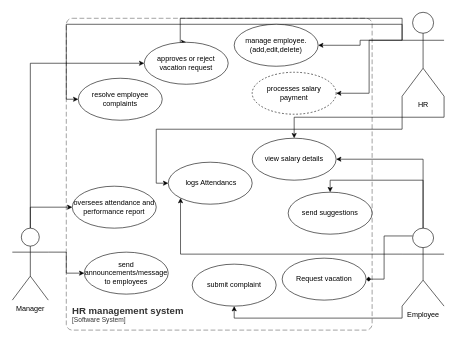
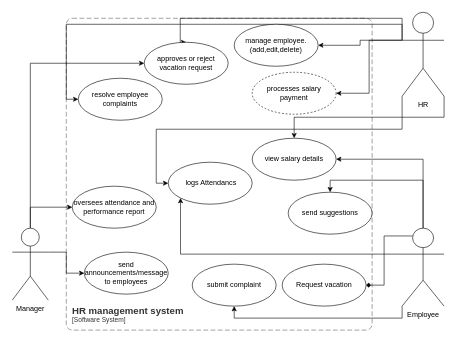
  <mxCell id="0" />
  <mxCell id="1" parent="0" />
  <mxCell id="2" value="&lt;font style=&quot;font-size: 16px&quot;&gt;&lt;b&gt;&lt;div style=&quot;text-align: left&quot;&gt;HR management system&lt;/div&gt;&lt;/b&gt;&lt;/font&gt;&lt;div style=&quot;text-align: left&quot;&gt;[Software System]&lt;/div&gt;" style="rounded=1;fontSize=11;whiteSpace=wrap;html=1;dashed=1;arcSize=20;fillColor=none;strokeColor=#666666;fontColor=#333333;labelBackgroundColor=none;align=left;verticalAlign=bottom;labelBorderColor=none;spacingTop=0;spacing=10;dashPattern=8 4;metaEdit=1;rotatable=0;perimeter=rectanglePerimeter;noLabel=0;labelPadding=0;allowArrows=0;connectable=0;expand=0;recursiveResize=0;editable=1;pointerEvents=0;absoluteArcSize=1;points=[[0.25,0,0],[0.5,0,0],[0.75,0,0],[1,0.25,0],[1,0.5,0],[1,0.75,0],[0.75,1,0],[0.5,1,0],[0.25,1,0],[0,0.75,0],[0,0.5,0],[0,0.25,0]];" parent="1" vertex="1"><mxGeometry x="110" width="510" height="520" as="geometry" y="30" /></mxCell>
  <mxCell id="3" value="&amp;nbsp;logs Attendancs" style="ellipse;whiteSpace=wrap;html=1;" parent="1" vertex="1"><mxGeometry x="280" y="270" width="140" height="70" as="geometry" /></mxCell>
  <mxCell id="4" style="edgeStyle=orthogonalEdgeStyle;rounded=0;orthogonalLoop=1;jettySize=auto;html=1;exitX=0.5;exitY=0;exitDx=0;exitDy=0;exitPerimeter=0;entryX=0;entryY=0.5;entryDx=0;entryDy=0;" edge="1" parent="1" source="7" target="29"><mxGeometry relative="1" as="geometry" /></mxCell>
  <mxCell id="5" style="edgeStyle=orthogonalEdgeStyle;rounded=0;orthogonalLoop=1;jettySize=auto;html=1;exitX=1;exitY=0.333;exitDx=0;exitDy=0;exitPerimeter=0;entryX=0;entryY=0.5;entryDx=0;entryDy=0;" edge="1" parent="1" source="7" target="28"><mxGeometry relative="1" as="geometry" /></mxCell>
  <mxCell id="6" style="edgeStyle=orthogonalEdgeStyle;rounded=0;orthogonalLoop=1;jettySize=auto;html=1;exitX=0.5;exitY=0;exitDx=0;exitDy=0;exitPerimeter=0;entryX=0;entryY=0.5;entryDx=0;entryDy=0;" edge="1" parent="1" source="7" target="26"><mxGeometry relative="1" as="geometry" /></mxCell>
  <mxCell id="7" value="Manager" style="shape=umlActor;html=1;verticalLabelPosition=bottom;verticalAlign=top;align=center;" parent="1" vertex="1"><mxGeometry x="20" y="380" width="60" height="120" as="geometry" /></mxCell>
  <mxCell id="8" style="edgeStyle=orthogonalEdgeStyle;rounded=0;orthogonalLoop=1;jettySize=auto;html=1;exitX=0;exitY=1;exitDx=0;exitDy=0;exitPerimeter=0;entryX=0.5;entryY=1;entryDx=0;entryDy=0;" edge="1" parent="1" source="12" target="22"><mxGeometry relative="1" as="geometry" /></mxCell>
  <mxCell id="9" style="edgeStyle=orthogonalEdgeStyle;rounded=0;orthogonalLoop=1;jettySize=auto;html=1;exitX=0.5;exitY=0;exitDx=0;exitDy=0;exitPerimeter=0;entryX=0.5;entryY=0;entryDx=0;entryDy=0;" edge="1" parent="1" source="12" target="23"><mxGeometry relative="1" as="geometry" /></mxCell>
  <mxCell id="10" style="edgeStyle=orthogonalEdgeStyle;rounded=0;orthogonalLoop=1;jettySize=auto;html=1;exitX=0.25;exitY=0.1;exitDx=0;exitDy=0;exitPerimeter=0;entryX=1;entryY=0.5;entryDx=0;entryDy=0;endArrow=diamond;" edge="1" parent="1" source="12" target="20"><mxGeometry relative="1" as="geometry" /></mxCell>
  <mxCell id="11" style="edgeStyle=orthogonalEdgeStyle;rounded=0;orthogonalLoop=1;jettySize=auto;html=1;exitX=0.5;exitY=0;exitDx=0;exitDy=0;exitPerimeter=0;entryX=1;entryY=0.5;entryDx=0;entryDy=0;" edge="1" parent="1" source="12" target="21"><mxGeometry relative="1" as="geometry" /></mxCell>
  <mxCell id="12" value="Employee" style="shape=umlActor;html=1;verticalLabelPosition=bottom;verticalAlign=top;align=center;" parent="1" vertex="1"><mxGeometry x="670" y="380" width="70" height="130" as="geometry" /></mxCell>
  <mxCell id="13" style="edgeStyle=orthogonalEdgeStyle;rounded=0;orthogonalLoop=1;jettySize=auto;html=1;exitX=1;exitY=1;exitDx=0;exitDy=0;exitPerimeter=0;entryX=0.5;entryY=0;entryDx=0;entryDy=0;" edge="1" parent="1" source="19" target="21"><mxGeometry relative="1" as="geometry" /></mxCell>
  <mxCell id="14" style="edgeStyle=orthogonalEdgeStyle;rounded=0;orthogonalLoop=1;jettySize=auto;html=1;exitX=0;exitY=1;exitDx=0;exitDy=0;exitPerimeter=0;entryX=0;entryY=0.5;entryDx=0;entryDy=0;" edge="1" parent="1" source="19" target="3"><mxGeometry relative="1" as="geometry" /></mxCell>
  <mxCell id="15" style="edgeStyle=orthogonalEdgeStyle;rounded=0;orthogonalLoop=1;jettySize=auto;html=1;exitX=0;exitY=0.333;exitDx=0;exitDy=0;exitPerimeter=0;entryX=1;entryY=0.5;entryDx=0;entryDy=0;" edge="1" parent="1" source="19" target="25"><mxGeometry relative="1" as="geometry" /></mxCell>
  <mxCell id="16" style="edgeStyle=orthogonalEdgeStyle;rounded=0;orthogonalLoop=1;jettySize=auto;html=1;exitX=0;exitY=0.333;exitDx=0;exitDy=0;exitPerimeter=0;entryX=0;entryY=0.5;entryDx=0;entryDy=0;" edge="1" parent="1" source="19" target="27"><mxGeometry relative="1" as="geometry"><Array as="points"><mxPoint x="670" y="40" /><mxPoint x="110" y="40" /><mxPoint x="110" y="165" /></Array></mxGeometry></mxCell>
  <mxCell id="17" style="edgeStyle=orthogonalEdgeStyle;rounded=0;orthogonalLoop=1;jettySize=auto;html=1;exitX=0;exitY=0.333;exitDx=0;exitDy=0;exitPerimeter=0;entryX=0.5;entryY=0;entryDx=0;entryDy=0;" edge="1" parent="1" source="19" target="26"><mxGeometry relative="1" as="geometry"><Array as="points"><mxPoint x="670" y="30" /><mxPoint x="300" y="30" /></Array></mxGeometry></mxCell>
  <mxCell id="18" style="edgeStyle=orthogonalEdgeStyle;rounded=0;orthogonalLoop=1;jettySize=auto;html=1;exitX=0;exitY=0.333;exitDx=0;exitDy=0;exitPerimeter=0;entryX=1;entryY=0.5;entryDx=0;entryDy=0;" edge="1" parent="1" source="19" target="24"><mxGeometry relative="1" as="geometry" /></mxCell>
  <mxCell id="19" value="HR" style="shape=umlActor;html=1;verticalLabelPosition=bottom;verticalAlign=top;align=center;" parent="1" vertex="1"><mxGeometry x="670" y="20" width="70" height="140" as="geometry" /></mxCell>
- <mxCell id="20" value="Request vacation" style="ellipse;whiteSpace=wrap;html=1;" parent="1" vertex="1"><mxGeometry x="470" y="430" width="140" height="70" as="geometry" /></mxCell>
+ <mxCell id="20" value="Request vacation" style="ellipse;whiteSpace=wrap;html=1;" parent="1" vertex="1"><mxGeometry x="470" y="440" width="140" height="70" as="geometry" /></mxCell>
  <mxCell id="21" value="view salary details" style="ellipse;whiteSpace=wrap;html=1;" parent="1" vertex="1"><mxGeometry x="420" y="230" width="140" height="70" as="geometry" /></mxCell>
  <mxCell id="22" value="submit complaint" style="ellipse;whiteSpace=wrap;html=1;" parent="1" vertex="1"><mxGeometry x="320" y="440" width="140" height="70" as="geometry" /></mxCell>
  <mxCell id="23" value="send suggestions" style="ellipse;whiteSpace=wrap;html=1;" parent="1" vertex="1"><mxGeometry x="480" y="320" width="140" height="70" as="geometry" /></mxCell>
  <mxCell id="24" value="manage employee.&lt;div&gt;(add,edit,delete)&lt;/div&gt;" style="ellipse;whiteSpace=wrap;html=1;" parent="1" vertex="1"><mxGeometry x="390" y="40" width="140" height="70" as="geometry" /></mxCell>
  <mxCell id="25" value="processes salary payment" style="ellipse;whiteSpace=wrap;html=1;dashed=1;" parent="1" vertex="1"><mxGeometry x="420" y="120" width="140" height="70" as="geometry" /></mxCell>
  <mxCell id="26" value="approves or reject vacation request" style="ellipse;whiteSpace=wrap;html=1;" parent="1" vertex="1"><mxGeometry x="240" y="70" width="140" height="70" as="geometry" /></mxCell>
  <mxCell id="27" value="resolve employee complaints" style="ellipse;whiteSpace=wrap;html=1;" parent="1" vertex="1"><mxGeometry x="130" y="130" width="140" height="70" as="geometry" /></mxCell>
  <mxCell id="28" value="send announcements/message to employees" style="ellipse;whiteSpace=wrap;html=1;" parent="1" vertex="1"><mxGeometry x="140" y="420" width="140" height="70" as="geometry" /></mxCell>
  <mxCell id="29" value="oversees attendance and performance report" style="ellipse;whiteSpace=wrap;html=1;" parent="1" vertex="1"><mxGeometry x="120" y="310" width="140" height="70" as="geometry" /></mxCell>
  <mxCell id="30" style="edgeStyle=orthogonalEdgeStyle;rounded=0;orthogonalLoop=1;jettySize=auto;html=1;exitX=0;exitY=0.333;exitDx=0;exitDy=0;exitPerimeter=0;entryX=0;entryY=1;entryDx=0;entryDy=0;" edge="1" parent="1" source="12" target="3"><mxGeometry relative="1" as="geometry" /></mxCell>
